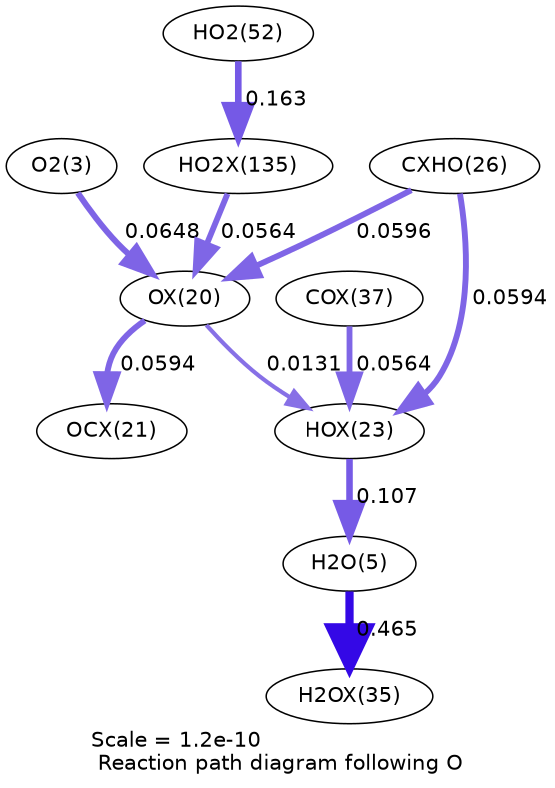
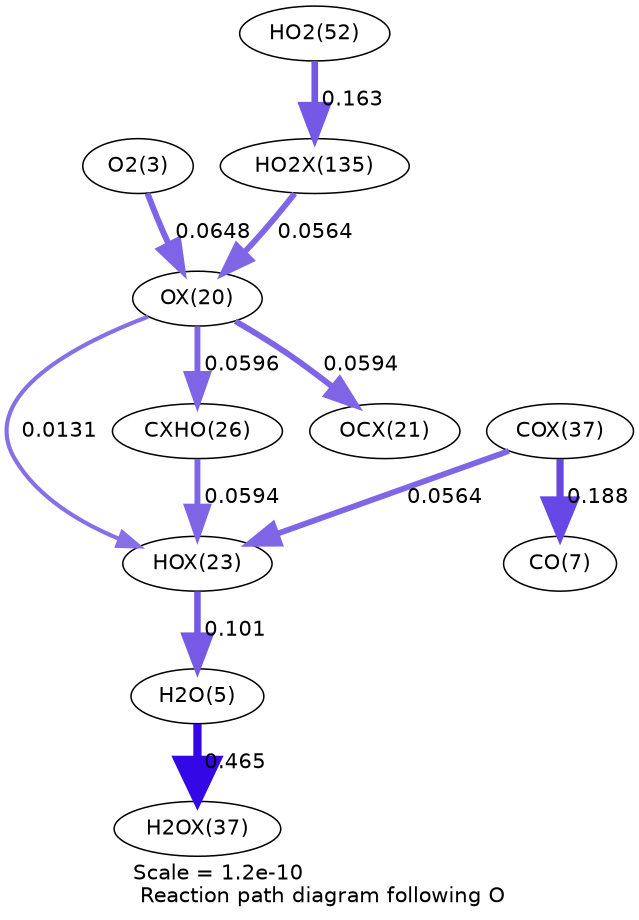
  digraph {
    fontname=Helvetica
    label="Scale = 1.2e-10\l Reaction path diagram following O"
    node [fontname=Helvetica]
    edge [arrowsize=1.93 color="0.7, 0.559, 0.9" fontname=Helvetica penwidth=3.87]
    n1 [label="O2(3)"]
    n2 [label="OX(20)"]
    n3 [label="HOX(23)"]
    n4 [label="CXHO(26)"]
    n5 [label="OCX(21)"]
    n6 [label="H2O(5)"]
-   n7 [label="H2OX(35)"]
+   n7 [label="H2OX(37)"]
+   n8 [label="CO(7)"]
    n9 [label="HO2X(135)"]
    n10 [label="COX(37)"]
    n11 [label="HO2(52)"]
    n1 -> n2 [arrowsize=1.97 color="0.7, 0.565, 0.9" label=" 0.0648" penwidth=3.93]
    n2 -> n3 [arrowsize=1.36 color="0.7, 0.513, 0.9" label=" 0.0131" penwidth=2.73]
-   n4 -> n2 [arrowsize=1.94 color="0.7, 0.56, 0.9" label=" 0.0596"]
+   n2 -> n4 [arrowsize=1.94 color="0.7, 0.56, 0.9" label=" 0.0596"]
    n2 -> n5 [label=" 0.0594"]
-   n3 -> n6 [arrowsize=2.16 color="0.7, 0.607, 0.9" label=" 0.107" penwidth=4.31]
+   n3 -> n6 [arrowsize=2.16 color="0.7, 0.607, 0.9" label=" 0.101" penwidth=4.31]
    n4 -> n3 [label=" 0.0594"]
    n6 -> n7 [arrowsize=2.71 color="0.7, 0.965, 0.9" label=" 0.465" penwidth=5.42]
    n9 -> n2 [arrowsize=1.91 color="0.7, 0.556, 0.9" label=" 0.0564" penwidth=3.83]
    n10 -> n3 [arrowsize=1.91 color="0.7, 0.556, 0.9" label=" 0.0564" penwidth=3.83]
+   n10 -> n8 [arrowsize=2.37 color="0.7, 0.688, 0.9" label=" 0.188" penwidth=4.74]
    n11 -> n9 [arrowsize=2.18 color="0.7, 0.613, 0.9" label=" 0.163" penwidth=4.35]
  }
